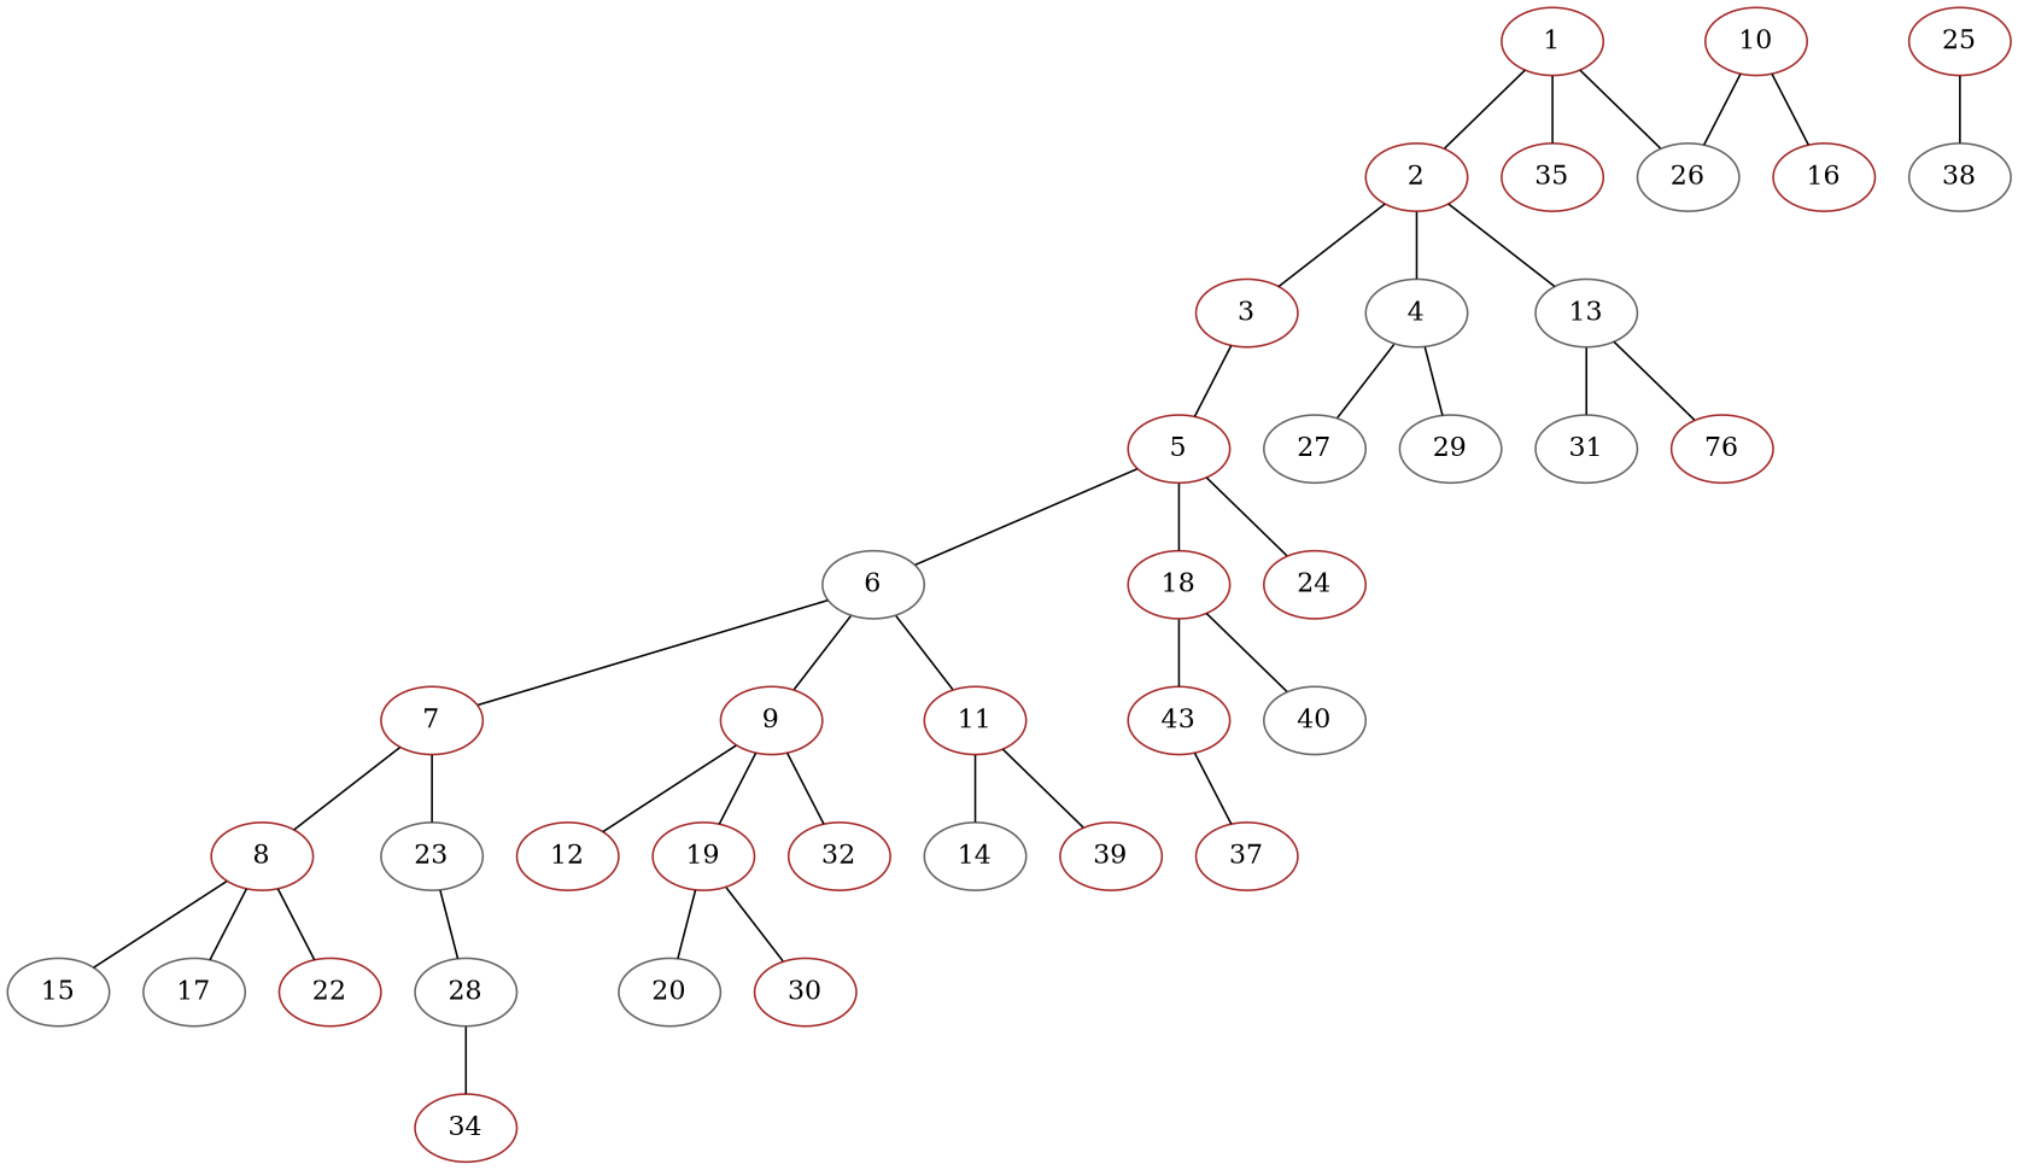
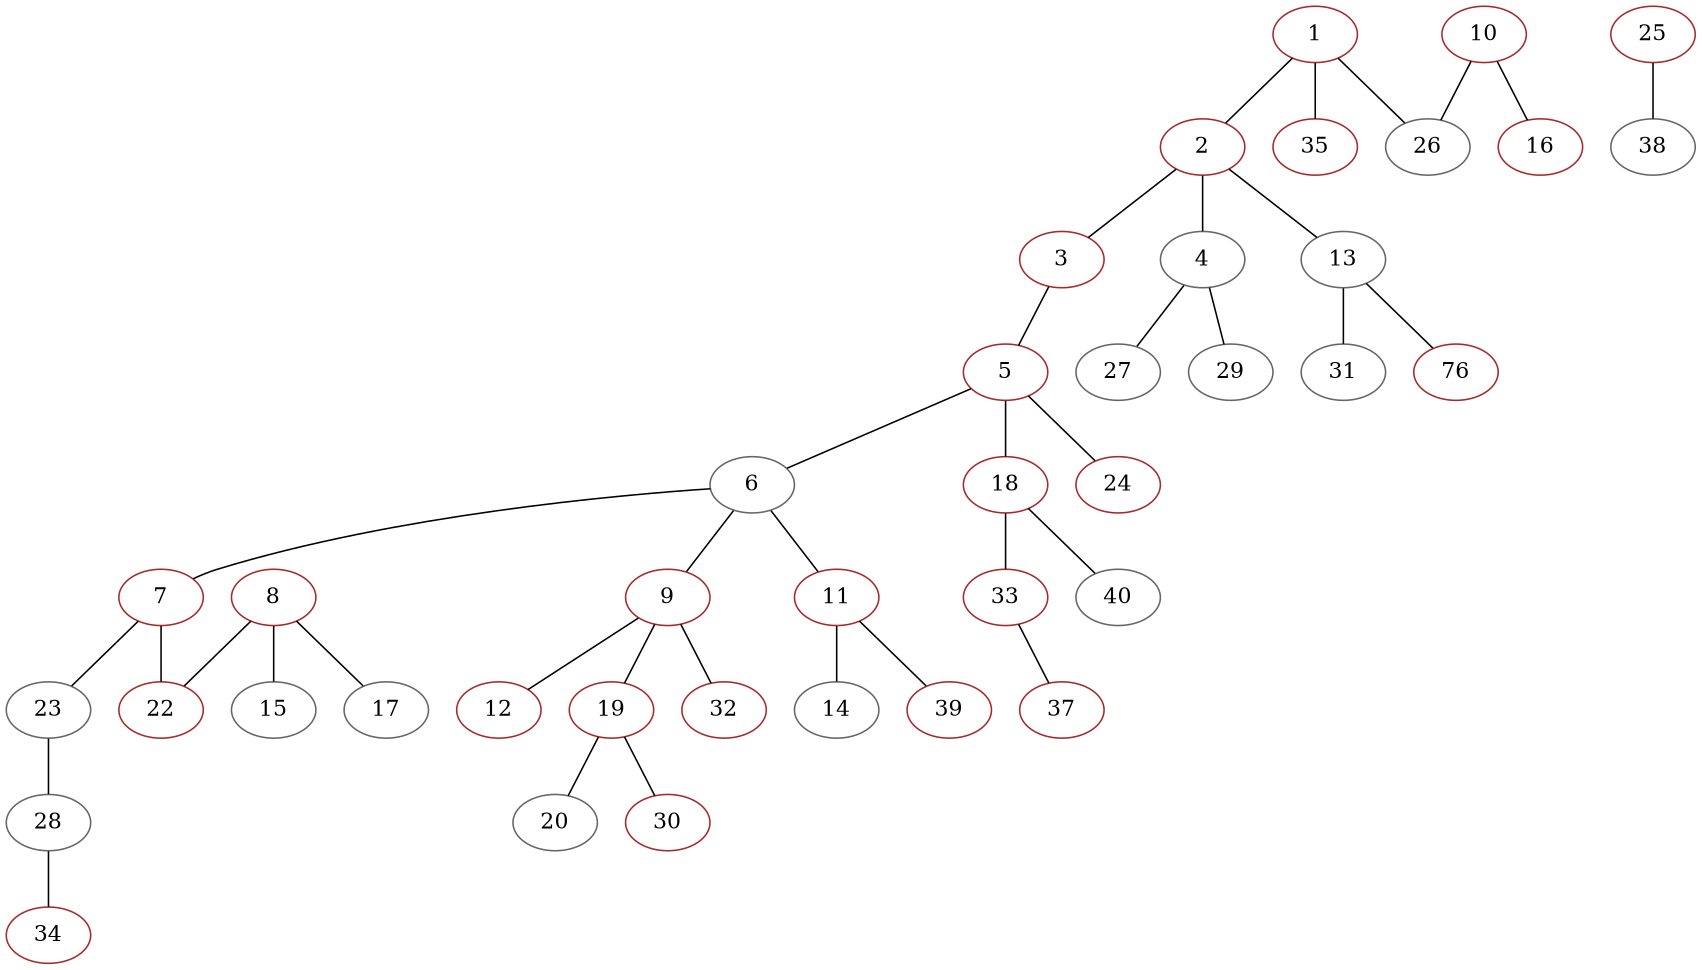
  graph {
    node [color=brown]
    1
    2
    35
    26 [color=gray40]
    3
    4 [color=gray40]
    13 [color=gray40]
    10
    16
    5
    27 [color=gray40]
    29 [color=gray40]
    31 [color=gray40]
    n14 [label=76]
    6 [color=gray40]
    18
    24
    7
    9
    11
-   33 [label=43]
+   33
    40 [color=gray40]
    8
    23 [color=gray40]
    12
    19
    32
    14 [color=gray40]
    39
    37
    15 [color=gray40]
    17 [color=gray40]
    22
    28 [color=gray40]
    20 [color=gray40]
    30
    34
    38 [color=gray40]
    25
    1 -- 2
    1 -- 35
    1 -- 26
    2 -- 3
    2 -- 4
    2 -- 13
    3 -- 5
    4 -- 27
    4 -- 29
    13 -- 31
    13 -- n14
    10 -- 26
    10 -- 16
    5 -- 6
    5 -- 18
    5 -- 24
    6 -- 7
    6 -- 9
    6 -- 11
    18 -- 33
    18 -- 40
-   7 -- 8
+   7 -- 22
    7 -- 23
    9 -- 12
    9 -- 19
    9 -- 32
    11 -- 14
    11 -- 39
    33 -- 37
    8 -- 15
    8 -- 17
    8 -- 22
    23 -- 28
    19 -- 20
    19 -- 30
    28 -- 34
    25 -- 38
  }
